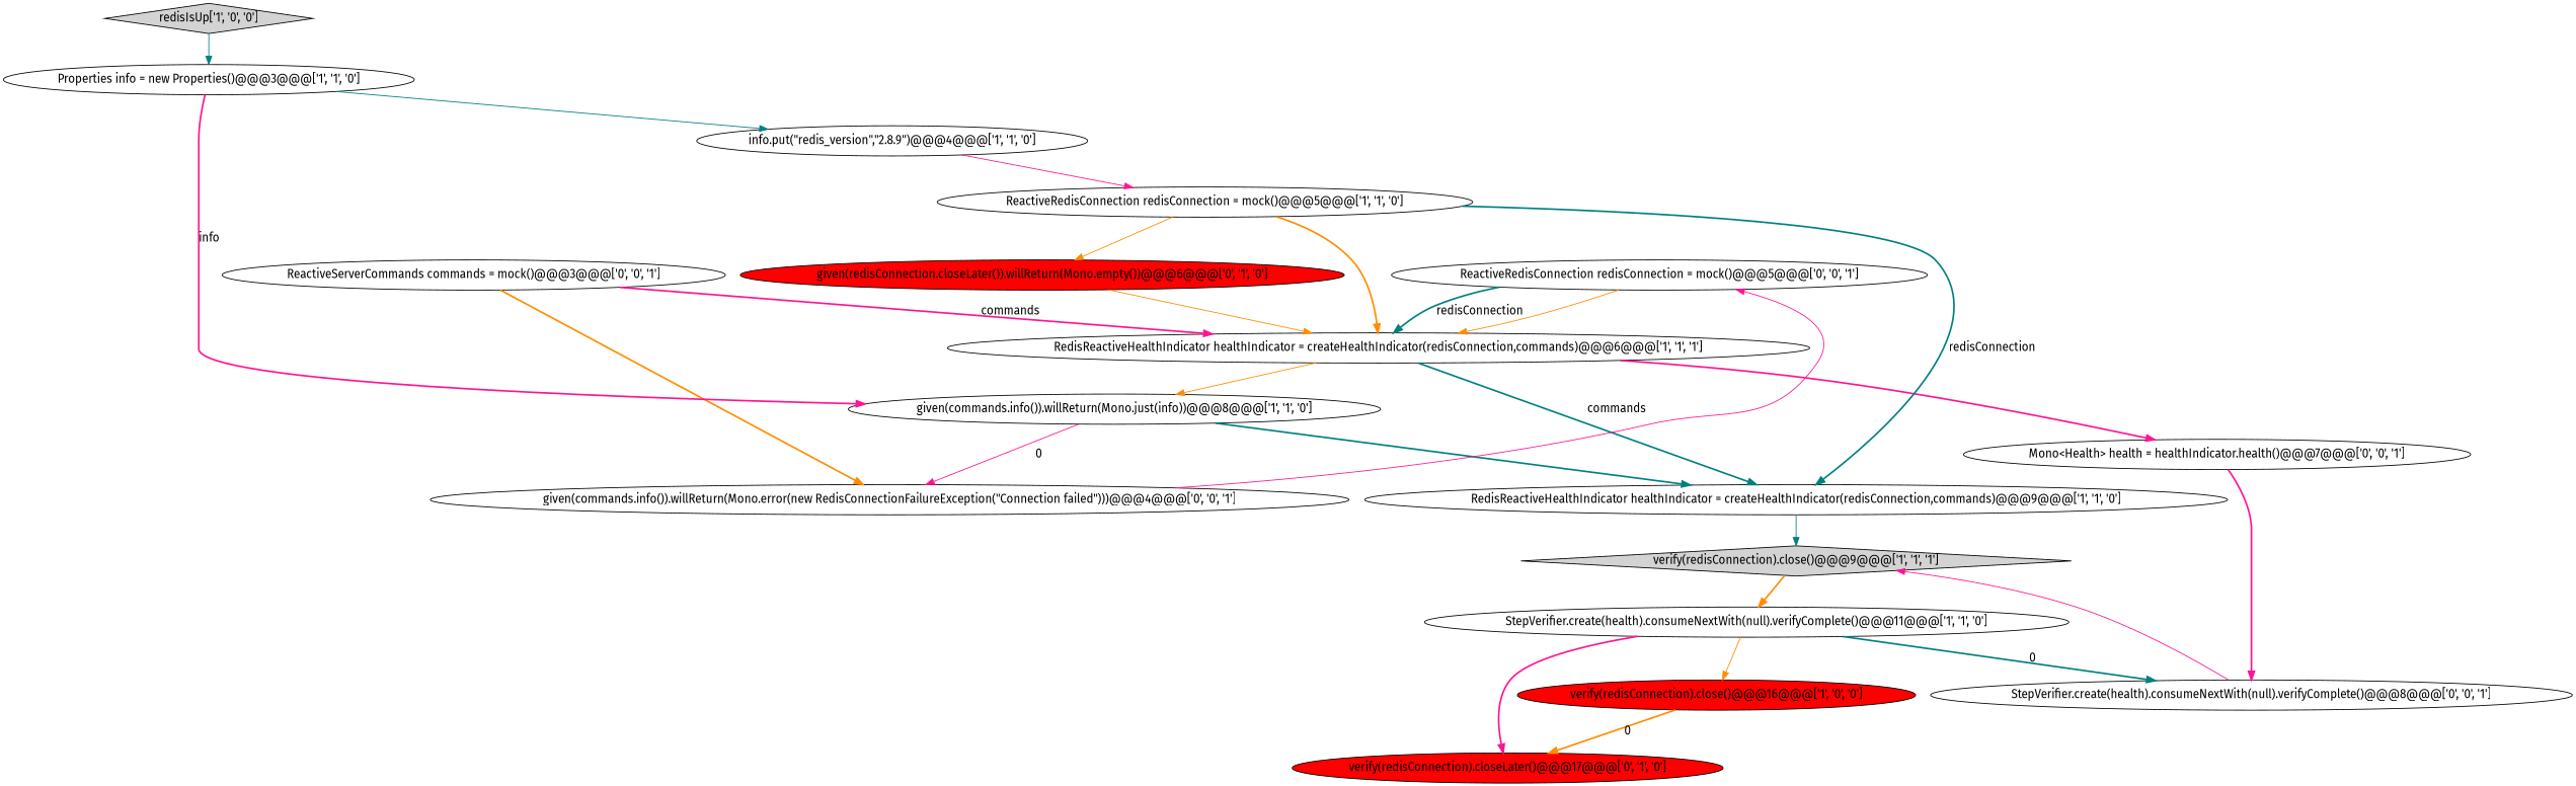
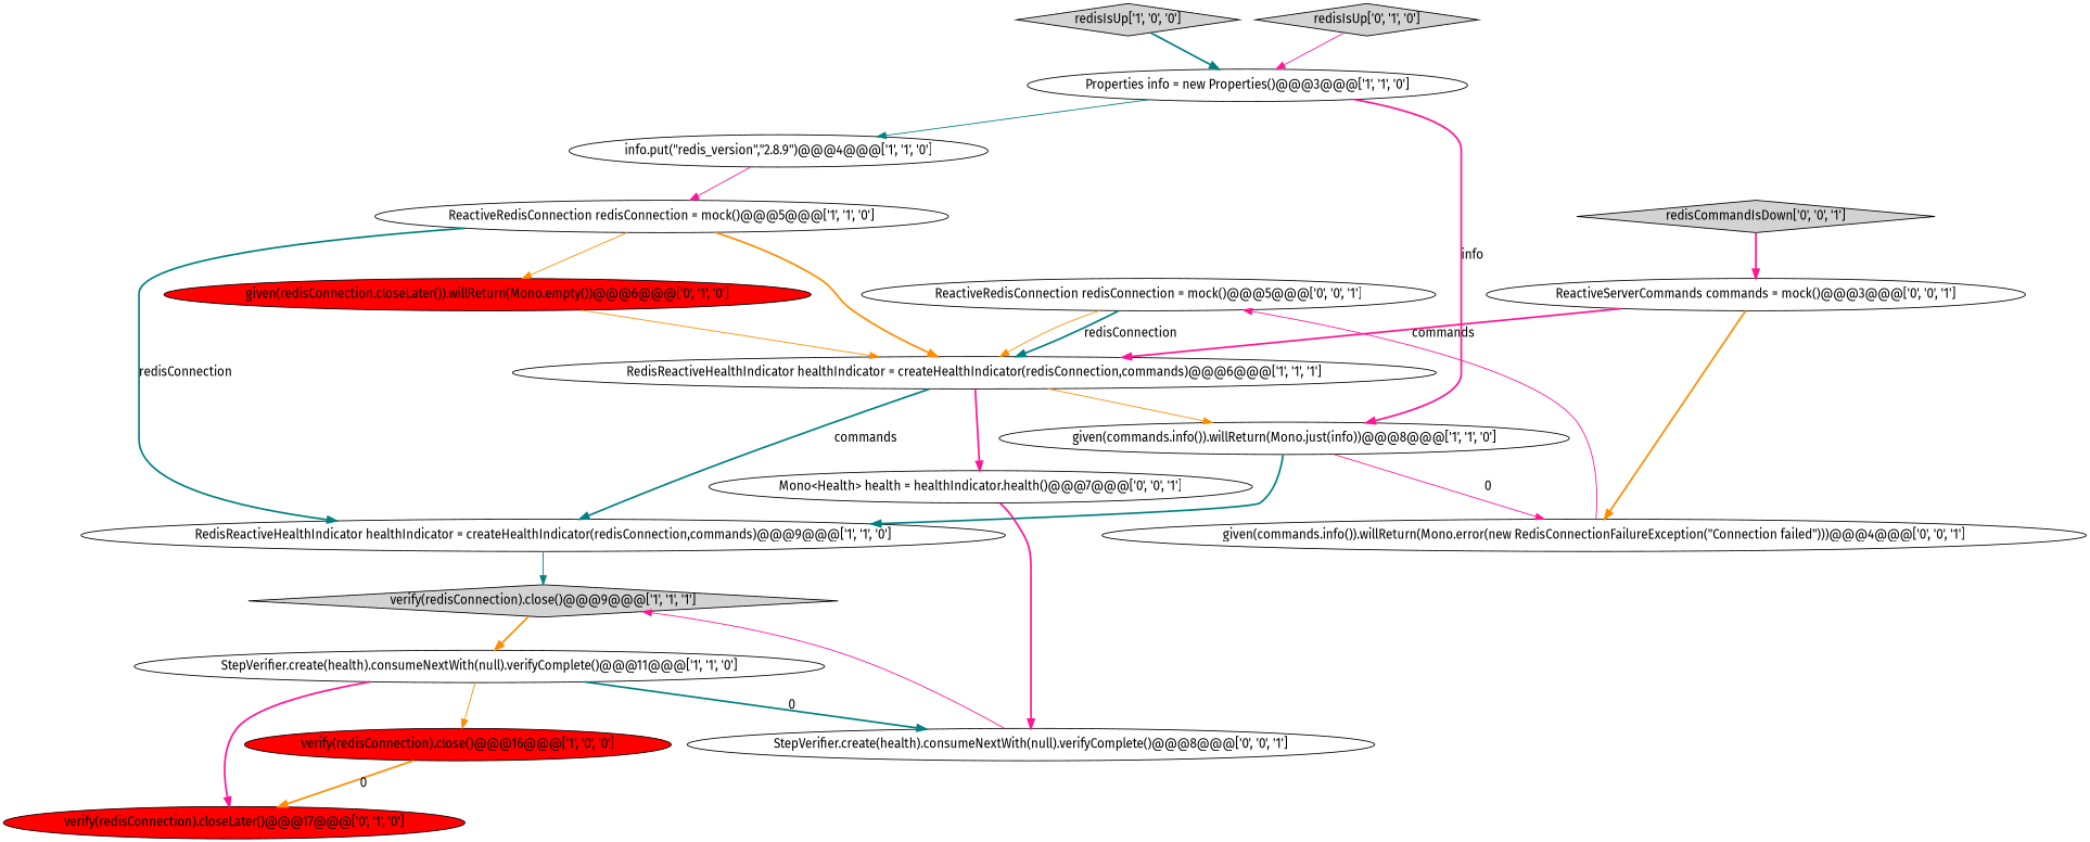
  digraph {
    fontname="Fira Sans"
    node [fillcolor=white fontname="Fira Sans" shape=ellipse style=filled]
    edge [color=deeppink fontname="Fira Sans" style=bold]
    n1 [label="ReactiveRedisConnection redisConnection = mock()@@@5@@@['0', '0', '1']"]
    n2 [label="RedisReactiveHealthIndicator healthIndicator = createHealthIndicator(redisConnection,commands)@@@6@@@['1', '1', '1']"]
    n3 [label="given(commands.info()).willReturn(Mono.just(info))@@@8@@@['1', '1', '0']"]
    n4 [label="Mono<Health> health = healthIndicator.health()@@@7@@@['0', '0', '1']"]
    n5 [label="RedisReactiveHealthIndicator healthIndicator = createHealthIndicator(redisConnection,commands)@@@9@@@['1', '1', '0']"]
    n6 [label="given(commands.info()).willReturn(Mono.error(new RedisConnectionFailureException(\"Connection failed\")))@@@4@@@['0', '0', '1']"]
    n7 [label="StepVerifier.create(health).consumeNextWith(null).verifyComplete()@@@8@@@['0', '0', '1']"]
    n8 [fillcolor=lightgray label="verify(redisConnection).close()@@@9@@@['1', '1', '1']" shape=diamond]
    n9 [label="StepVerifier.create(health).consumeNextWith(null).verifyComplete()@@@11@@@['1', '1', '0']"]
    n10 [label="ReactiveRedisConnection redisConnection = mock()@@@5@@@['1', '1', '0']"]
    n11 [fillcolor=red label="given(redisConnection.closeLater()).willReturn(Mono.empty())@@@6@@@['0', '1', '0']"]
    n12 [fillcolor=red label="verify(redisConnection).close()@@@16@@@['1', '0', '0']"]
    n13 [fillcolor=red label="verify(redisConnection).closeLater()@@@17@@@['0', '1', '0']"]
    n14 [label="ReactiveServerCommands commands = mock()@@@3@@@['0', '0', '1']"]
    n15 [fillcolor=lightgray label="redisIsUp['1', '0', '0']" shape=diamond]
    n16 [label="Properties info = new Properties()@@@3@@@['1', '1', '0']"]
    n17 [label="info.put(\"redis_version\",\"2.8.9\")@@@4@@@['1', '1', '0']"]
+   n18 [fillcolor=lightgray label="redisIsUp['0', '1', '0']" shape=diamond]
+   n19 [fillcolor=lightgray label="redisCommandIsDown['0', '0', '1']" shape=diamond]
    n1 -> n2 [color=darkorange style=solid]
    n1 -> n2 [color=teal label=redisConnection]
    n2 -> n3 [color=darkorange style=solid]
    n2 -> n4
    n2 -> n5 [color=teal label=commands]
    n3 -> n5 [color=teal]
    n3 -> n6 [label=0 style=solid]
    n4 -> n7
    n5 -> n8 [color=teal style=solid]
    n6 -> n1 [style=solid]
    n7 -> n8 [style=solid]
    n8 -> n9 [color=darkorange]
    n9 -> n7 [color=teal label=0]
    n9 -> n12 [color=darkorange style=solid]
    n9 -> n13
    n10 -> n2 [color=darkorange]
    n10 -> n5 [color=teal label=redisConnection]
    n10 -> n11 [color=darkorange style=solid]
    n11 -> n2 [color=darkorange style=solid]
    n12 -> n13 [color=darkorange label=0]
    n14 -> n2 [label=commands]
    n14 -> n6 [color=darkorange]
-   n15 -> n16 [color=teal style=solid]
+   n15 -> n16 [color=teal]
    n16 -> n3 [label=info]
    n16 -> n17 [color=teal style=solid]
    n17 -> n10 [style=solid]
+   n18 -> n16 [style=solid]
+   n19 -> n14
  }
